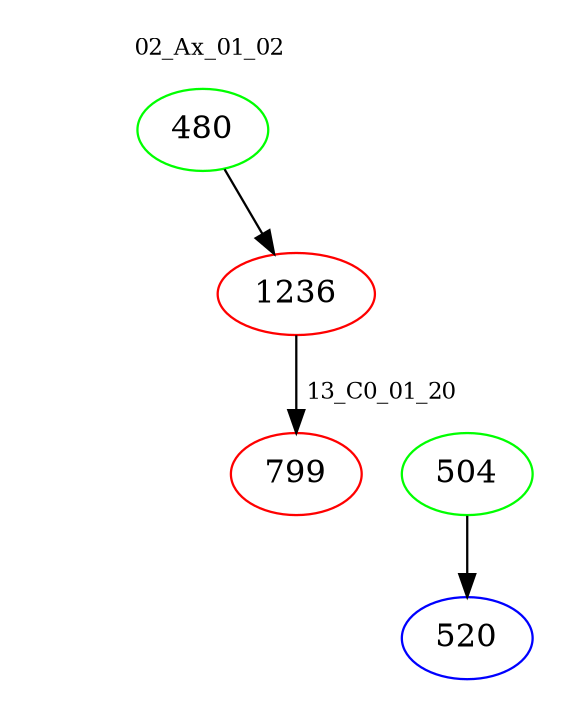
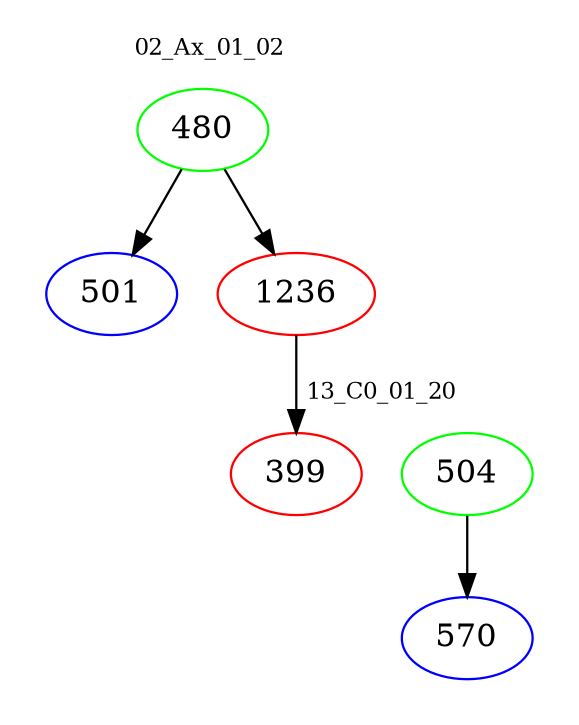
  digraph {
    node [color=green]
    edge [color=black]
    n1 [label=480]
+   n2 [color=blue label=501]
    n3 [color=red label=1236]
    n4 [label=504]
-   n5 [color=blue label=520]
-   n6 [color=red label=799]
+   n5 [color=blue label=570]
+   n6 [color=red label=399]
    subgraph cluster_1 {
      color=white
      fontsize=10
      label="02_Ax_01_02"
      n1
+     n2
      n3
    }
    subgraph cluster_2 {
      color=white
      fontsize=10
      label="13_C0_01_20"
      n4
      n5
      n6
    }
+   n1 -> n2
    n1 -> n3
    n3 -> n6
    n4 -> n5
  }
